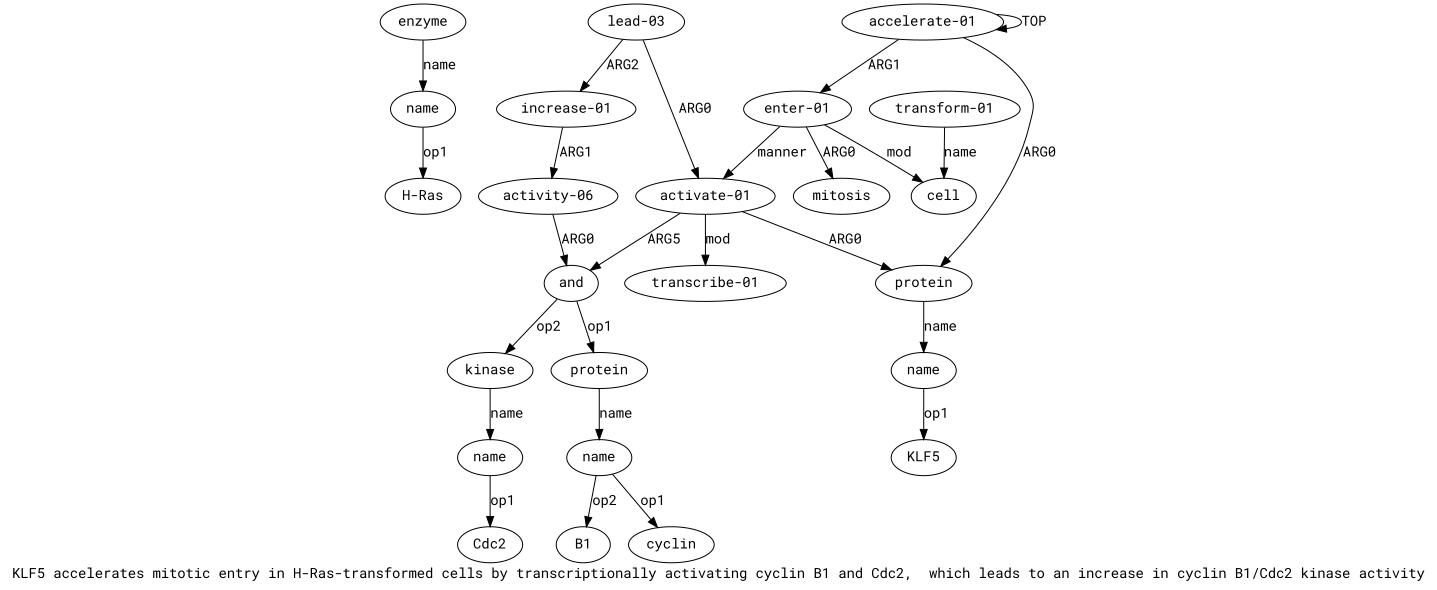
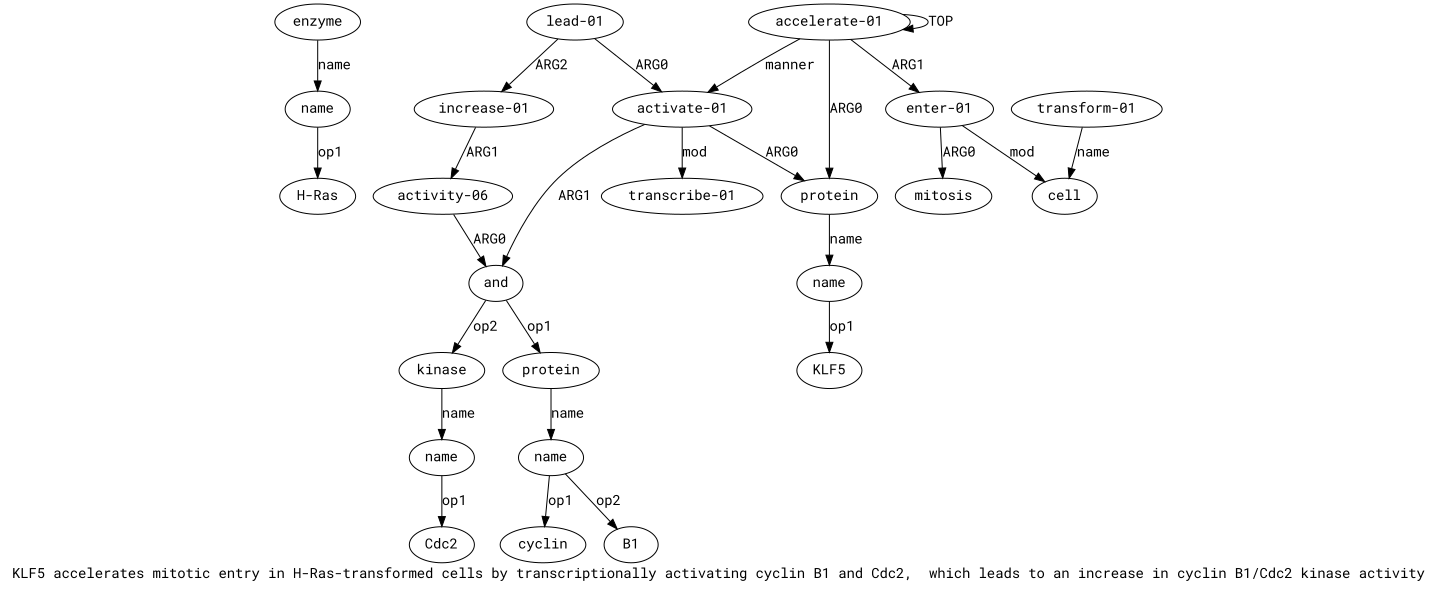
  digraph {
    fontname="Roboto Mono"
    label="KLF5 accelerates mitotic entry in H-Ras-transformed cells by transcriptionally activating cyclin B1 and Cdc2,  which leads to an increase in cyclin B1/Cdc2 kinase activity"
    node [color=black fontname="Roboto Mono" gold_ind=-1 gold_label=name test_ind=-1 test_label=name]
    edge [color=black fontname="Roboto Mono" gold_label=op1 test_label=op1]
    n1 [gold_label="H-Ras" label="H-Ras" test_label="H-Ras"]
    n2 [gold_label=B1 label=B1 test_label=B1]
    n3 [gold_ind=15 gold_label="transcribe-01" label="transcribe-01" test_ind=15 test_label="transcribe-01"]
    n4 [gold_ind=14 label=name test_ind=14]
    n5 [gold_label=Cdc2 label=Cdc2 test_label=Cdc2]
    n6 [gold_ind=17 gold_label="increase-01" label="increase-01" test_ind=17 test_label="increase-01"]
    n7 [gold_ind=18 gold_label="activity-06" label="activity-06" test_ind=18 test_label="activity-06"]
    n8 [gold_ind=10 gold_label=and label=and test_ind=10 test_label=and]
    n9 [gold_ind=11 gold_label=protein label=protein test_ind=11 test_label=protein]
    n10 [gold_ind=13 gold_label=kinase label=kinase test_ind=13 test_label=kinase]
-   n11 [gold_ind=16 gold_label="lead-03" label="lead-03" test_ind=16 test_label="lead-03"]
+   n11 [gold_ind=16 gold_label="lead-03" label="lead-01" test_ind=16 test_label="lead-03"]
    n12 [gold_ind=9 gold_label="activate-01" label="activate-01" test_ind=9 test_label="activate-01"]
    n13 [gold_ind=1 gold_label=protein label=protein test_ind=1 test_label=protein]
    n14 [gold_ind=2 label=name test_ind=2]
    n15 [gold_ind=12 label=name test_ind=12]
    n16 [gold_label=cyclin label=cyclin test_label=cyclin]
    n17 [gold_label=KLF5 label=KLF5 test_label=KLF5]
    n18 [gold_ind=0 gold_label="accelerate-01" label="accelerate-01" test_ind=0 test_label="accelerate-01"]
    n19 [gold_ind=3 gold_label="enter-01" label="enter-01" test_ind=3 test_label="enter-01"]
    n20 [gold_ind=5 gold_label=cell label=cell test_ind=5 test_label=cell]
    n21 [gold_ind=4 gold_label=mitosis label=mitosis test_ind=4 test_label=mitosis]
    n22 [gold_ind=7 gold_label=enzyme label=enzyme test_ind=7 test_label=enzyme]
    n23 [gold_ind=8 label=name test_ind=8]
    n24 [gold_ind=6 gold_label="transform-01" label="transform-01" test_ind=6 test_label="transform-01"]
    n4 -> n5 [label=op1]
    n6 -> n7 [gold_label=ARG1 label=ARG1 test_label=ARG1]
    n7 -> n8 [gold_label=ARG0 label=ARG0 test_label=ARG0]
    n8 -> n9 [label=op1]
    n8 -> n10 [gold_label=op2 label=op2 test_label=op2]
    n9 -> n15 [gold_label=name label=name test_label=name]
    n10 -> n4 [gold_label=name label=name test_label=name]
    n11 -> n6 [gold_label=ARG2 label=ARG2 test_label=ARG2]
    n11 -> n12 [gold_label=ARG0 label=ARG0 test_label=ARG0]
    n12 -> n3 [gold_label=mod label=mod test_label=mod]
-   n12 -> n8 [gold_label=ARG1 label=ARG5 test_label=ARG1]
+   n12 -> n8 [gold_label=ARG1 label=ARG1 test_label=ARG1]
    n12 -> n13 [gold_label=ARG0 label=ARG0 test_label=ARG0]
    n13 -> n14 [gold_label=name label=name test_label=name]
    n14 -> n17 [label=op1]
    n15 -> n2 [gold_label=op2 label=op2 test_label=op2]
    n15 -> n16 [label=op1]
-   n19 -> n12 [gold_label=manner label=manner test_label=manner]
+   n18 -> n12 [gold_label=manner label=manner test_label=manner]
    n18 -> n13 [gold_label=ARG0 label=ARG0 test_label=ARG0]
    n18 -> n18 [gold_label=TOP label=TOP test_label=TOP]
    n18 -> n19 [gold_label=ARG1 label=ARG1 test_label=ARG1]
    n19 -> n20 [gold_label=ARG1 label=mod test_label=ARG1]
    n19 -> n21 [gold_label=ARG0 label=ARG0 test_label=ARG0]
    n22 -> n23 [gold_label=name label=name test_label=name]
    n23 -> n1 [label=op1]
    n24 -> n20 [gold_label=ARG1 label=name test_label=ARG1]
  }
